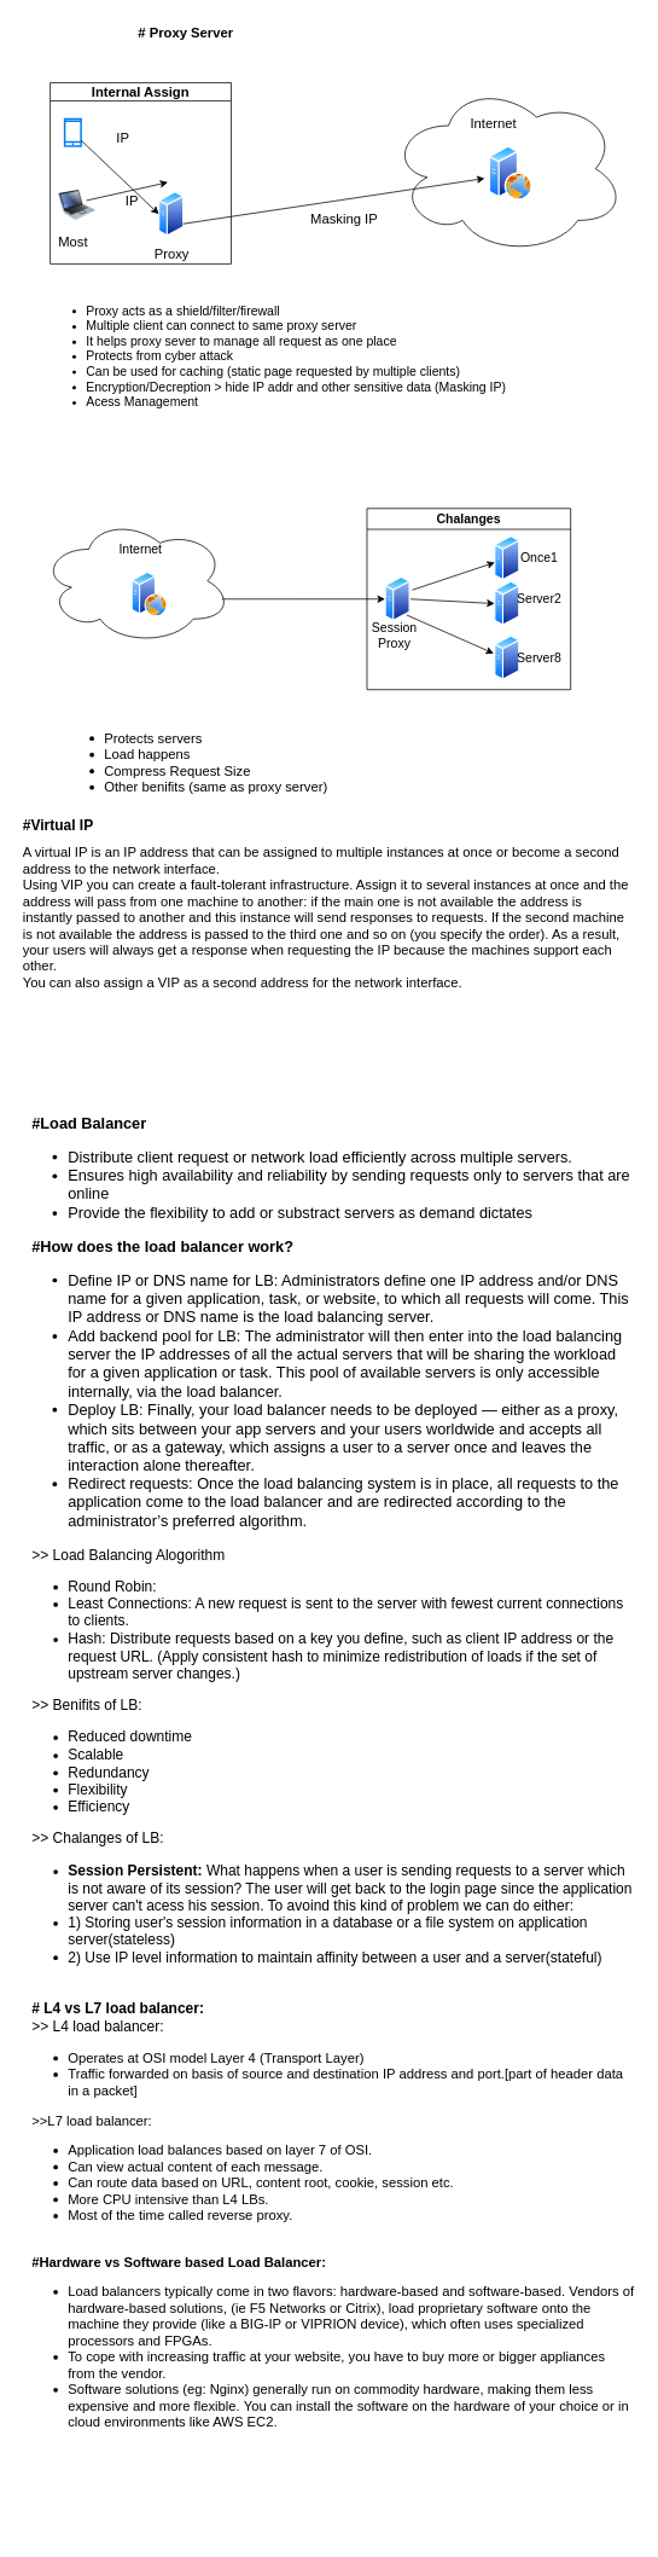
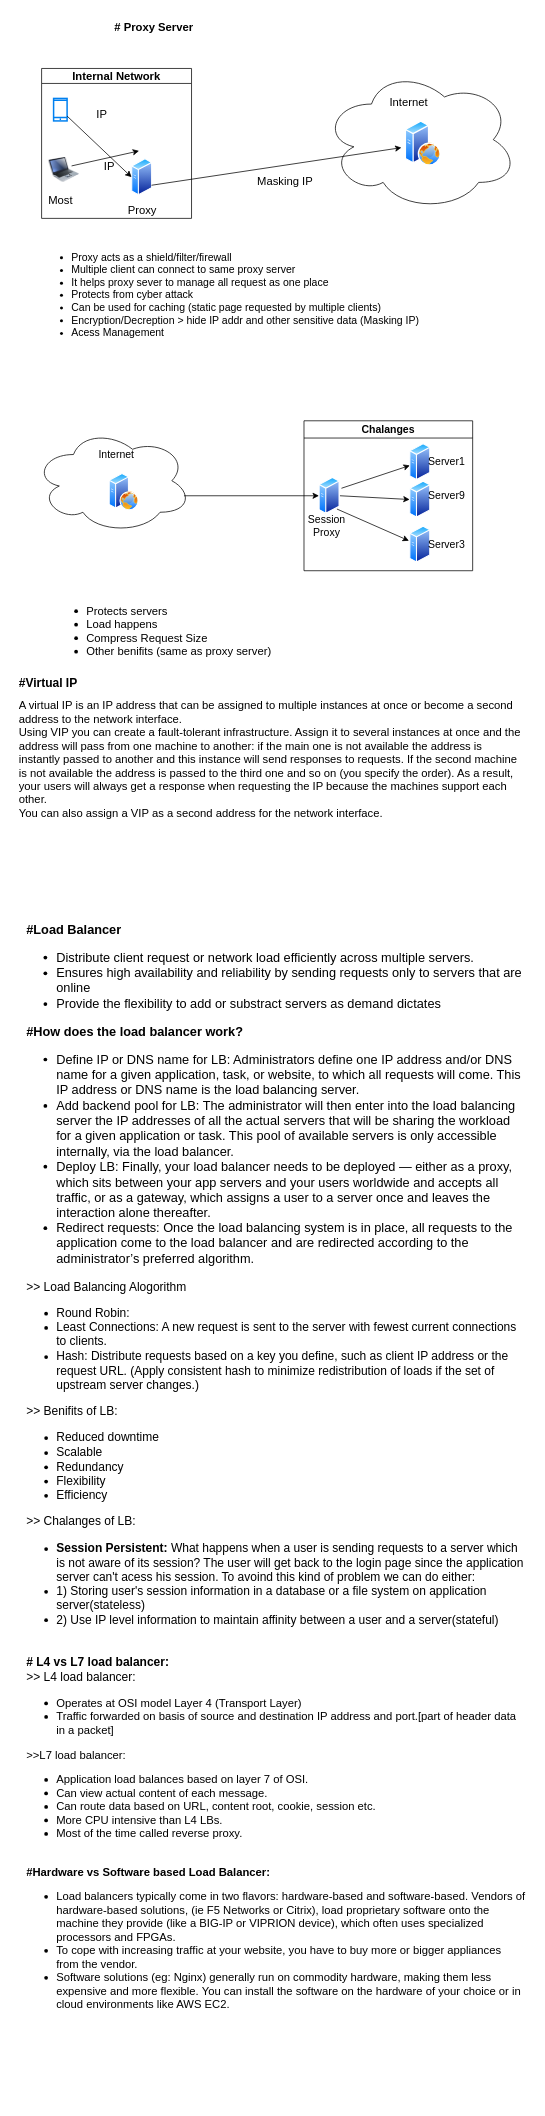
  <mxCell id="0" />
  <mxCell id="1" parent="0" />
  <mxCell id="2" value="&lt;b&gt;&lt;font style=&quot;font-size: 15px;&quot;&gt;# Proxy Server&lt;/font&gt;&lt;/b&gt;" style="text;html=1;strokeColor=none;fillColor=none;align=center;verticalAlign=middle;whiteSpace=wrap;rounded=0;" parent="1" vertex="1"><mxGeometry x="150" y="20" width="110" height="30" as="geometry" /></mxCell>
- <mxCell id="3" value="Internal Assign" style="swimlane;whiteSpace=wrap;html=1;fontSize=15;startSize=20;" parent="1" vertex="1"><mxGeometry x="55" y="90" width="200" height="200" as="geometry" /></mxCell>
+ <mxCell id="3" value="Internal Network" style="swimlane;whiteSpace=wrap;html=1;fontSize=15;startSize=20;" parent="1" vertex="1"><mxGeometry x="55" y="90" width="200" height="200" as="geometry" /></mxCell>
  <mxCell id="4" value="" style="html=1;verticalLabelPosition=bottom;align=center;labelBackgroundColor=#ffffff;verticalAlign=top;strokeWidth=2;strokeColor=#0080F0;shadow=0;dashed=0;shape=mxgraph.ios7.icons.smartphone;fontSize=15;" parent="3" vertex="1"><mxGeometry x="16" y="40" width="18" height="30" as="geometry" /></mxCell>
  <mxCell id="5" value="" style="image;html=1;image=img/lib/clip_art/computers/Laptop_128x128.png;fontSize=15;" parent="3" vertex="1"><mxGeometry x="10" y="110" width="40" height="50" as="geometry" /></mxCell>
  <mxCell id="6" value="Proxy" style="aspect=fixed;perimeter=ellipsePerimeter;html=1;align=center;shadow=0;dashed=0;spacingTop=3;image;image=img/lib/active_directory/generic_server.svg;fontSize=15;" parent="3" vertex="1"><mxGeometry x="120" y="120" width="28.0" height="50" as="geometry" /></mxCell>
  <mxCell id="7" value="" style="endArrow=classic;html=1;rounded=0;fontSize=15;entryX=0;entryY=0.5;entryDx=0;entryDy=0;" parent="3" source="4" target="6" edge="1"><mxGeometry width="50" height="50" relative="1" as="geometry"><mxPoint x="340" y="160" as="sourcePoint" /><mxPoint x="390" y="110" as="targetPoint" /></mxGeometry></mxCell>
  <mxCell id="8" value="Most" style="text;html=1;align=center;verticalAlign=middle;resizable=0;points=[];autosize=1;strokeColor=none;fillColor=none;fontSize=15;" parent="3" vertex="1"><mxGeometry x="-5" y="160" width="60" height="30" as="geometry" /></mxCell>
  <mxCell id="9" value="IP" style="text;html=1;align=center;verticalAlign=middle;resizable=0;points=[];autosize=1;strokeColor=none;fillColor=none;fontSize=15;" parent="3" vertex="1"><mxGeometry x="60" y="45" width="40" height="30" as="geometry" /></mxCell>
  <mxCell id="10" value="" style="endArrow=classic;html=1;rounded=0;fontSize=15;" parent="3" edge="1"><mxGeometry width="50" height="50" relative="1" as="geometry"><mxPoint x="40" y="130" as="sourcePoint" /><mxPoint x="130" y="110" as="targetPoint" /></mxGeometry></mxCell>
  <mxCell id="11" value="" style="ellipse;shape=cloud;whiteSpace=wrap;html=1;fontSize=15;" parent="1" vertex="1"><mxGeometry x="430" y="90" width="260" height="190" as="geometry" /></mxCell>
  <mxCell id="12" value="Masking IP" style="text;html=1;strokeColor=none;fillColor=none;align=center;verticalAlign=middle;whiteSpace=wrap;rounded=0;fontSize=15;" parent="1" vertex="1"><mxGeometry x="340" y="225" width="80" height="30" as="geometry" /></mxCell>
  <mxCell id="13" value="Internet" style="text;html=1;strokeColor=none;fillColor=none;align=center;verticalAlign=middle;whiteSpace=wrap;rounded=0;fontSize=15;" parent="1" vertex="1"><mxGeometry x="515" y="120" width="60" height="30" as="geometry" /></mxCell>
  <mxCell id="14" value="" style="endArrow=classic;html=1;rounded=0;fontSize=15;exitX=1;exitY=0.75;exitDx=0;exitDy=0;" parent="1" source="6" edge="1"><mxGeometry width="50" height="50" relative="1" as="geometry"><mxPoint x="405" y="320" as="sourcePoint" /><mxPoint x="535" y="195.64" as="targetPoint" /></mxGeometry></mxCell>
  <mxCell id="15" value="IP" style="text;html=1;align=center;verticalAlign=middle;resizable=0;points=[];autosize=1;strokeColor=none;fillColor=none;fontSize=15;" parent="1" vertex="1"><mxGeometry x="125" y="205" width="40" height="30" as="geometry" /></mxCell>
  <mxCell id="16" value="&lt;h1 style=&quot;font-size: 14px;&quot;&gt;&lt;div style=&quot;font-size: 13px;&quot;&gt;&lt;div&gt;&lt;br&gt;&lt;/div&gt;&lt;/div&gt;&lt;/h1&gt;" style="text;html=1;strokeColor=none;fillColor=none;spacing=5;spacingTop=-20;whiteSpace=wrap;overflow=hidden;rounded=0;fontSize=15;" parent="1" vertex="1"><mxGeometry x="65" y="340" width="190" height="120" as="geometry" /></mxCell>
  <mxCell id="17" value="&lt;h1 style=&quot;font-size: 14px;&quot;&gt;&lt;ul&gt;&lt;li&gt;&lt;span style=&quot;font-weight: normal;&quot;&gt;Proxy acts as a shield/filter/firewall&lt;/span&gt;&lt;/li&gt;&lt;li&gt;&lt;span style=&quot;font-weight: normal;&quot;&gt;Multiple client can connect to same proxy server&lt;/span&gt;&lt;/li&gt;&lt;li&gt;&lt;span style=&quot;font-weight: normal;&quot;&gt;It helps proxy sever to manage all request as one place&lt;/span&gt;&lt;/li&gt;&lt;li&gt;&lt;span style=&quot;font-weight: normal;&quot;&gt;Protects from cyber attack&lt;/span&gt;&lt;/li&gt;&lt;li&gt;&lt;span style=&quot;font-weight: normal;&quot;&gt;Can be used for caching (static page requested by multiple clients)&lt;/span&gt;&lt;/li&gt;&lt;li&gt;&lt;span style=&quot;font-weight: normal;&quot;&gt;Encryption/Decreption &amp;gt; hide IP addr and other sensitive data (Masking IP)&lt;/span&gt;&lt;/li&gt;&lt;li&gt;&lt;span style=&quot;font-weight: normal;&quot;&gt;Acess Management&lt;/span&gt;&lt;/li&gt;&lt;/ul&gt;&lt;/h1&gt;" style="text;html=1;strokeColor=none;fillColor=none;spacing=5;spacingTop=-20;whiteSpace=wrap;overflow=hidden;rounded=0;fontSize=13;" parent="1" vertex="1"><mxGeometry x="50" y="330" width="655" height="130" as="geometry" /></mxCell>
  <mxCell id="18" value="" style="ellipse;shape=cloud;whiteSpace=wrap;html=1;fontSize=14;" parent="1" vertex="1"><mxGeometry x="45" y="570" width="210" height="140" as="geometry" /></mxCell>
  <mxCell id="19" value="Internet" style="text;html=1;strokeColor=none;fillColor=none;align=center;verticalAlign=middle;whiteSpace=wrap;rounded=0;fontSize=14;" parent="1" vertex="1"><mxGeometry x="125" y="590" width="60" height="30" as="geometry" /></mxCell>
  <mxCell id="20" value="" style="aspect=fixed;perimeter=ellipsePerimeter;html=1;align=center;shadow=0;dashed=0;spacingTop=3;image;image=img/lib/active_directory/web_server.svg;fontSize=14;" parent="1" vertex="1"><mxGeometry x="145" y="630" width="40" height="50" as="geometry" /></mxCell>
  <mxCell id="21" value="" style="aspect=fixed;perimeter=ellipsePerimeter;html=1;align=center;shadow=0;dashed=0;spacingTop=3;image;image=img/lib/active_directory/web_server.svg;fontSize=14;" parent="1" vertex="1"><mxGeometry x="540" y="160" width="48" height="60" as="geometry" /></mxCell>
  <mxCell id="22" value="Chalanges" style="swimlane;whiteSpace=wrap;html=1;fontSize=14;" parent="1" vertex="1"><mxGeometry x="405" y="560" width="225" height="200" as="geometry" /></mxCell>
  <mxCell id="23" value="" style="aspect=fixed;perimeter=ellipsePerimeter;html=1;align=center;shadow=0;dashed=0;spacingTop=3;image;image=img/lib/active_directory/generic_server.svg;fontSize=14;" parent="22" vertex="1"><mxGeometry x="20" y="75" width="28.0" height="50" as="geometry" /></mxCell>
  <mxCell id="24" value="" style="aspect=fixed;perimeter=ellipsePerimeter;html=1;align=center;shadow=0;dashed=0;spacingTop=3;image;image=img/lib/active_directory/generic_server.svg;fontSize=14;" parent="22" vertex="1"><mxGeometry x="141" y="30" width="28.0" height="50" as="geometry" /></mxCell>
  <mxCell id="25" value="" style="aspect=fixed;perimeter=ellipsePerimeter;html=1;align=center;shadow=0;dashed=0;spacingTop=3;image;image=img/lib/active_directory/generic_server.svg;fontSize=14;" parent="22" vertex="1"><mxGeometry x="141" y="80" width="28.0" height="50" as="geometry" /></mxCell>
  <mxCell id="26" value="" style="aspect=fixed;perimeter=ellipsePerimeter;html=1;align=center;shadow=0;dashed=0;spacingTop=3;image;image=img/lib/active_directory/generic_server.svg;fontSize=14;" parent="22" vertex="1"><mxGeometry x="141" y="140" width="28.0" height="50" as="geometry" /></mxCell>
  <mxCell id="27" value="" style="endArrow=classic;html=1;rounded=0;fontSize=14;exitX=1;exitY=0.5;exitDx=0;exitDy=0;entryX=0;entryY=0.5;entryDx=0;entryDy=0;" parent="22" source="23" target="25" edge="1"><mxGeometry width="50" height="50" relative="1" as="geometry"><mxPoint x="60" y="100" as="sourcePoint" /><mxPoint x="151.238" y="69.587" as="targetPoint" /></mxGeometry></mxCell>
- <mxCell id="28" value="Once1" style="text;html=1;align=center;verticalAlign=middle;resizable=0;points=[];autosize=1;strokeColor=none;fillColor=none;fontSize=14;" parent="22" vertex="1"><mxGeometry x="155" y="40" width="70" height="30" as="geometry" /></mxCell>
- <mxCell id="29" value="Server8" style="text;html=1;align=center;verticalAlign=middle;resizable=0;points=[];autosize=1;strokeColor=none;fillColor=none;fontSize=14;" parent="22" vertex="1"><mxGeometry x="155" y="150" width="70" height="30" as="geometry" /></mxCell>
- <mxCell id="30" value="Server2" style="text;html=1;align=center;verticalAlign=middle;resizable=0;points=[];autosize=1;strokeColor=none;fillColor=none;fontSize=14;" parent="22" vertex="1"><mxGeometry x="155" y="85" width="70" height="30" as="geometry" /></mxCell>
+ <mxCell id="28" value="Server1" style="text;html=1;align=center;verticalAlign=middle;resizable=0;points=[];autosize=1;strokeColor=none;fillColor=none;fontSize=14;" parent="22" vertex="1"><mxGeometry x="155" y="40" width="70" height="30" as="geometry" /></mxCell>
+ <mxCell id="29" value="Server3" style="text;html=1;align=center;verticalAlign=middle;resizable=0;points=[];autosize=1;strokeColor=none;fillColor=none;fontSize=14;" parent="22" vertex="1"><mxGeometry x="155" y="150" width="70" height="30" as="geometry" /></mxCell>
+ <mxCell id="30" value="Server9" style="text;html=1;align=center;verticalAlign=middle;resizable=0;points=[];autosize=1;strokeColor=none;fillColor=none;fontSize=14;" parent="22" vertex="1"><mxGeometry x="155" y="85" width="70" height="30" as="geometry" /></mxCell>
  <mxCell id="31" value="" style="endArrow=classic;html=1;rounded=0;fontSize=14;" parent="1" target="24" edge="1"><mxGeometry width="50" height="50" relative="1" as="geometry"><mxPoint x="455" y="650" as="sourcePoint" /><mxPoint x="455" y="590" as="targetPoint" /></mxGeometry></mxCell>
  <mxCell id="32" value="" style="endArrow=classic;html=1;rounded=0;fontSize=14;exitX=1;exitY=1;exitDx=0;exitDy=0;" parent="1" source="23" edge="1"><mxGeometry width="50" height="50" relative="1" as="geometry"><mxPoint x="475" y="670" as="sourcePoint" /><mxPoint x="545" y="720" as="targetPoint" /></mxGeometry></mxCell>
  <mxCell id="33" value="Session &lt;br&gt;Proxy" style="text;html=1;align=center;verticalAlign=middle;resizable=0;points=[];autosize=1;strokeColor=none;fillColor=none;fontSize=14;" parent="1" vertex="1"><mxGeometry x="395" y="675" width="80" height="50" as="geometry" /></mxCell>
  <mxCell id="34" value="" style="endArrow=classic;html=1;rounded=0;fontSize=14;exitX=0.952;exitY=0.643;exitDx=0;exitDy=0;exitPerimeter=0;entryX=0;entryY=0.5;entryDx=0;entryDy=0;" parent="1" source="18" target="23" edge="1"><mxGeometry width="50" height="50" relative="1" as="geometry"><mxPoint x="405" y="630" as="sourcePoint" /><mxPoint x="415" y="660" as="targetPoint" /></mxGeometry></mxCell>
  <mxCell id="35" value="&lt;h1 style=&quot;font-size: 15px;&quot;&gt;&lt;ul&gt;&lt;li&gt;&lt;span style=&quot;font-weight: normal;&quot;&gt;Protects servers&lt;/span&gt;&lt;/li&gt;&lt;li&gt;&lt;span style=&quot;font-weight: normal;&quot;&gt;Load happens&lt;/span&gt;&lt;/li&gt;&lt;li&gt;&lt;span style=&quot;font-weight: normal;&quot;&gt;Compress Request Size&lt;/span&gt;&lt;/li&gt;&lt;li&gt;&lt;span style=&quot;font-weight: normal;&quot;&gt;Other benifits (same as proxy server)&lt;/span&gt;&lt;/li&gt;&lt;/ul&gt;&lt;/h1&gt;" style="text;html=1;strokeColor=none;fillColor=none;spacing=5;spacingTop=-20;whiteSpace=wrap;overflow=hidden;rounded=0;fontSize=14;" parent="1" vertex="1"><mxGeometry x="70" y="800" width="615" height="100" as="geometry" /></mxCell>
  <mxCell id="36" value="&lt;h1 style=&quot;&quot;&gt;&lt;div style=&quot;font-size: 17px;&quot;&gt;&lt;span style=&quot;&quot;&gt;#Load Balancer&lt;/span&gt;&lt;/div&gt;&lt;ul style=&quot;font-size: 17px;&quot;&gt;&lt;li&gt;&lt;span style=&quot;font-weight: normal;&quot;&gt;Distribute client request or network load efficiently across multiple servers.&lt;/span&gt;&lt;/li&gt;&lt;li&gt;&lt;span style=&quot;font-weight: normal;&quot;&gt;Ensures high availability and reliability by sending requests only to servers that are online&lt;/span&gt;&lt;/li&gt;&lt;li&gt;&lt;span style=&quot;font-weight: normal;&quot;&gt;Provide the flexibility to add or substract servers as demand dictates&lt;/span&gt;&lt;/li&gt;&lt;/ul&gt;&lt;div style=&quot;font-size: 17px;&quot;&gt;&lt;div style=&quot;&quot;&gt;#How does the load balancer work?&lt;/div&gt;&lt;div style=&quot;&quot;&gt;&lt;ul&gt;&lt;li style=&quot;&quot;&gt;&lt;span style=&quot;font-weight: 400;&quot;&gt;Define IP or DNS name for LB: Administrators define one IP address and/or DNS name for a given application, task, or website, to which all requests will come. This IP address or DNS name is the load balancing server.&lt;br&gt;&lt;/span&gt;&lt;/li&gt;&lt;li style=&quot;&quot;&gt;&lt;span style=&quot;font-weight: 400;&quot;&gt;Add backend pool for LB: The administrator will then enter into the load balancing server the IP addresses of all the actual servers that will be sharing the workload for a given application or task. This pool of available servers is only accessible internally, via the load balancer.&lt;br&gt;&lt;/span&gt;&lt;/li&gt;&lt;li style=&quot;&quot;&gt;&lt;span style=&quot;font-weight: 400;&quot;&gt;Deploy LB: Finally, your load balancer needs to be deployed — either as a proxy, which sits between your app servers and your users worldwide and accepts all traffic, or as a gateway, which assigns a user to a server once and leaves the interaction alone thereafter.&lt;br&gt;&lt;/span&gt;&lt;/li&gt;&lt;li style=&quot;&quot;&gt;&lt;span style=&quot;font-weight: 400;&quot;&gt;Redirect requests: Once the load balancing system is in place, all requests to the application come to the load balancer and are redirected according to the administrator’s preferred algorithm.&lt;/span&gt;&lt;/li&gt;&lt;/ul&gt;&lt;/div&gt;&lt;/div&gt;&lt;div style=&quot;font-size: 16px;&quot;&gt;&lt;span style=&quot;font-weight: 400;&quot;&gt;&amp;gt;&amp;gt; Load Balancing Alogorithm&lt;/span&gt;&lt;/div&gt;&lt;div style=&quot;font-size: 16px;&quot;&gt;&lt;ul&gt;&lt;li&gt;&lt;span style=&quot;font-weight: 400;&quot;&gt;Round Robin:&lt;/span&gt;&lt;/li&gt;&lt;li&gt;&lt;span style=&quot;font-weight: 400;&quot;&gt;Least Connections: A new request is sent to the server with fewest current connections to clients.&lt;/span&gt;&lt;/li&gt;&lt;li&gt;&lt;span style=&quot;font-weight: 400;&quot;&gt;Hash: Distribute requests based on a key you define, such as client IP address or the request URL. (Apply consistent hash to minimize redistribution of loads if the set of upstream server changes.)&lt;/span&gt;&lt;/li&gt;&lt;/ul&gt;&lt;div&gt;&lt;span style=&quot;font-weight: 400;&quot;&gt;&amp;gt;&amp;gt; Benifits of LB:&lt;/span&gt;&lt;/div&gt;&lt;/div&gt;&lt;div style=&quot;font-size: 16px;&quot;&gt;&lt;ul&gt;&lt;li&gt;&lt;span style=&quot;font-weight: 400;&quot;&gt;Reduced downtime&lt;/span&gt;&lt;/li&gt;&lt;li&gt;&lt;span style=&quot;font-weight: 400;&quot;&gt;Scalable&lt;/span&gt;&lt;/li&gt;&lt;li&gt;&lt;span style=&quot;font-weight: 400;&quot;&gt;Redundancy&lt;/span&gt;&lt;/li&gt;&lt;li&gt;&lt;span style=&quot;font-weight: 400;&quot;&gt;Flexibility&lt;/span&gt;&lt;/li&gt;&lt;li&gt;&lt;span style=&quot;font-weight: 400;&quot;&gt;Efficiency&lt;/span&gt;&lt;/li&gt;&lt;/ul&gt;&lt;div&gt;&lt;span style=&quot;font-weight: 400;&quot;&gt;&amp;gt;&amp;gt; Chalanges of LB:&lt;/span&gt;&lt;/div&gt;&lt;/div&gt;&lt;div style=&quot;&quot;&gt;&lt;ul style=&quot;font-size: 16px;&quot;&gt;&lt;li&gt;Session Persistent: &lt;span style=&quot;font-weight: normal;&quot;&gt;What happens when a user is sending requests to a server which is not aware of its session? The user will get back to the login page since the application server can't acess his session. To avoind this kind of problem we can do either:&lt;/span&gt;&lt;/li&gt;&lt;li&gt;&lt;span style=&quot;font-weight: normal;&quot;&gt;1) Storing user's session information in a database or a file system on application server(stateless)&lt;/span&gt;&lt;/li&gt;&lt;li&gt;&lt;span style=&quot;font-weight: normal;&quot;&gt;2) Use IP level information to maintain affinity between a user and a server(stateful)&lt;/span&gt;&lt;/li&gt;&lt;/ul&gt;&lt;div style=&quot;font-size: 17px;&quot;&gt;&lt;span style=&quot;font-size: 16px; font-weight: 400;&quot;&gt;&lt;br&gt;&lt;/span&gt;&lt;/div&gt;&lt;div style=&quot;font-size: 17px;&quot;&gt;&lt;span style=&quot;font-size: 16px;&quot;&gt;# L4 vs L7 load balancer:&lt;/span&gt;&lt;/div&gt;&lt;div style=&quot;font-size: 17px;&quot;&gt;&lt;span style=&quot;font-size: 16px; font-weight: 400;&quot;&gt;&amp;gt;&amp;gt; L4 load balancer:&lt;/span&gt;&lt;/div&gt;&lt;div style=&quot;&quot;&gt;&lt;ul style=&quot;font-size: 15px;&quot;&gt;&lt;li&gt;&lt;span style=&quot;font-weight: 400;&quot;&gt;Operates at OSI model Layer 4 (Transport Layer)&lt;/span&gt;&lt;/li&gt;&lt;li&gt;&lt;span style=&quot;font-weight: 400;&quot;&gt;Traffic forwarded on basis of source and destination IP address and port.[part of header data in a packet]&lt;/span&gt;&lt;/li&gt;&lt;/ul&gt;&lt;div style=&quot;font-size: 15px;&quot;&gt;&lt;span style=&quot;font-weight: 400;&quot;&gt;&amp;gt;&amp;gt;L7 load balancer:&lt;/span&gt;&lt;/div&gt;&lt;div style=&quot;font-size: 15px;&quot;&gt;&lt;ul&gt;&lt;li&gt;&lt;span style=&quot;font-weight: 400;&quot;&gt;Application load balances based on layer 7 of OSI.&lt;/span&gt;&lt;/li&gt;&lt;li&gt;&lt;span style=&quot;font-weight: 400;&quot;&gt;Can view actual content of each message.&lt;/span&gt;&lt;/li&gt;&lt;li&gt;&lt;span style=&quot;font-weight: 400;&quot;&gt;Can route data based on URL, content root, cookie, session etc.&lt;/span&gt;&lt;/li&gt;&lt;li&gt;&lt;span style=&quot;font-weight: 400;&quot;&gt;More CPU intensive than L4 LBs.&lt;/span&gt;&lt;/li&gt;&lt;li&gt;&lt;span style=&quot;font-weight: 400;&quot;&gt;Most of the time called reverse proxy.&lt;/span&gt;&lt;/li&gt;&lt;/ul&gt;&lt;div&gt;&lt;span style=&quot;font-weight: 400;&quot;&gt;&lt;br&gt;&lt;/span&gt;&lt;/div&gt;&lt;/div&gt;&lt;div style=&quot;font-size: 15px;&quot;&gt;#&lt;span style=&quot;background-color: initial;&quot;&gt;Hardware vs Software based Load Balancer:&lt;/span&gt;&lt;/div&gt;&lt;div style=&quot;font-size: 15px;&quot;&gt;&lt;ul&gt;&lt;li&gt;&lt;span style=&quot;font-weight: 400; background-color: initial;&quot;&gt;Load balancers typically come in two flavors: hardware‑based and software‑based. Vendors of hardware‑based solutions, (ie F5 Networks or Citrix), load proprietary software onto the machine they provide (like a BIG-IP or VIPRION device), which often uses specialized processors and FPGAs.&lt;br&gt;&lt;/span&gt;&lt;/li&gt;&lt;li&gt;&lt;span style=&quot;font-weight: 400; background-color: initial;&quot;&gt;To cope with increasing traffic at your website, you have to buy more or bigger appliances from the vendor.&lt;br&gt;&lt;/span&gt;&lt;/li&gt;&lt;li&gt;&lt;span style=&quot;font-weight: 400; background-color: initial;&quot;&gt;Software solutions (eg: Nginx) generally run on commodity hardware, making them less expensive and more flexible. You can install the software on the hardware of your choice or in cloud environments like AWS EC2.&lt;br&gt;&lt;/span&gt;&lt;/li&gt;&lt;/ul&gt;&lt;/div&gt;&lt;div style=&quot;font-size: 15px;&quot;&gt;&lt;br&gt;&lt;/div&gt;&lt;div style=&quot;&quot;&gt;&lt;div style=&quot;&quot;&gt;&lt;br&gt;&lt;/div&gt;&lt;div style=&quot;&quot;&gt;&lt;span style=&quot;font-size: 15px; font-weight: 400; background-color: initial;&quot;&gt;&amp;nbsp;&lt;/span&gt;&lt;br&gt;&lt;/div&gt;&lt;/div&gt;&lt;/div&gt;&lt;/div&gt;&lt;/h1&gt;" style="text;html=1;strokeColor=none;fillColor=none;spacing=5;spacingTop=-20;whiteSpace=wrap;overflow=hidden;rounded=0;fontSize=15;" parent="1" vertex="1"><mxGeometry x="30" y="1220" width="675" height="1579" as="geometry" /></mxCell>
  <mxCell id="37" value="&lt;h1 style=&quot;font-size: 16px;&quot;&gt;#Virtual IP&lt;/h1&gt;&lt;div style=&quot;font-size: 15px;&quot;&gt;&lt;div&gt;A virtual IP is an IP address that can be assigned to multiple instances at once or become a second address to the network interface.&lt;/div&gt;&lt;div&gt;Using VIP you can create a fault-tolerant infrastructure. Assign it to several instances at once and the address will pass from one machine to another: if the main one is not available the address is instantly passed to another and this instance will send responses to requests. If the second machine is not available the address is passed to the third one and so on (you specify the order). As a result, your users will always get a response when requesting the IP because the machines support each other.&lt;/div&gt;&lt;div&gt;You can also assign a VIP as a second address for the network interface.&lt;/div&gt;&lt;/div&gt;" style="text;html=1;strokeColor=none;fillColor=none;spacing=5;spacingTop=-20;whiteSpace=wrap;overflow=hidden;rounded=0;" vertex="1" parent="1"><mxGeometry x="20" y="900" width="685" height="210" as="geometry" /></mxCell>
